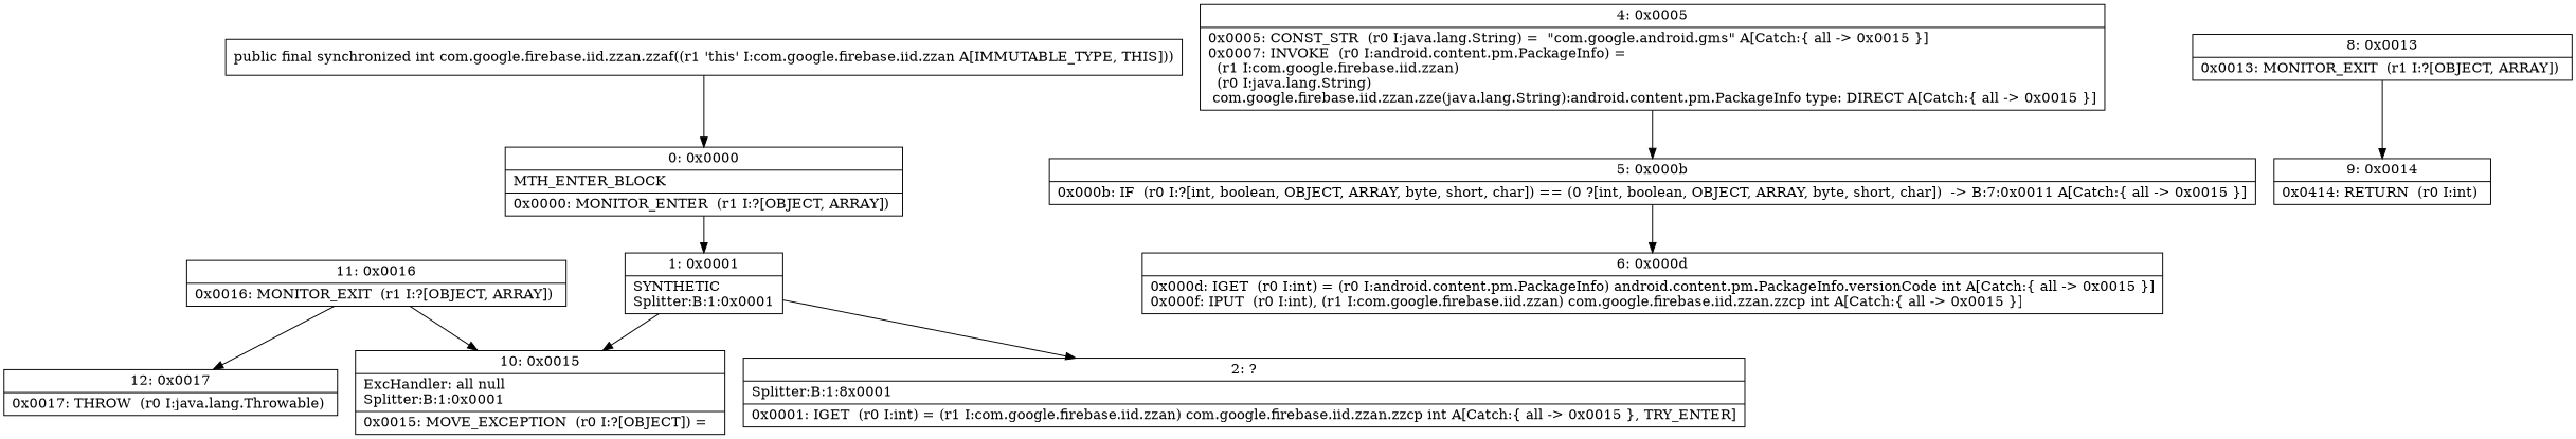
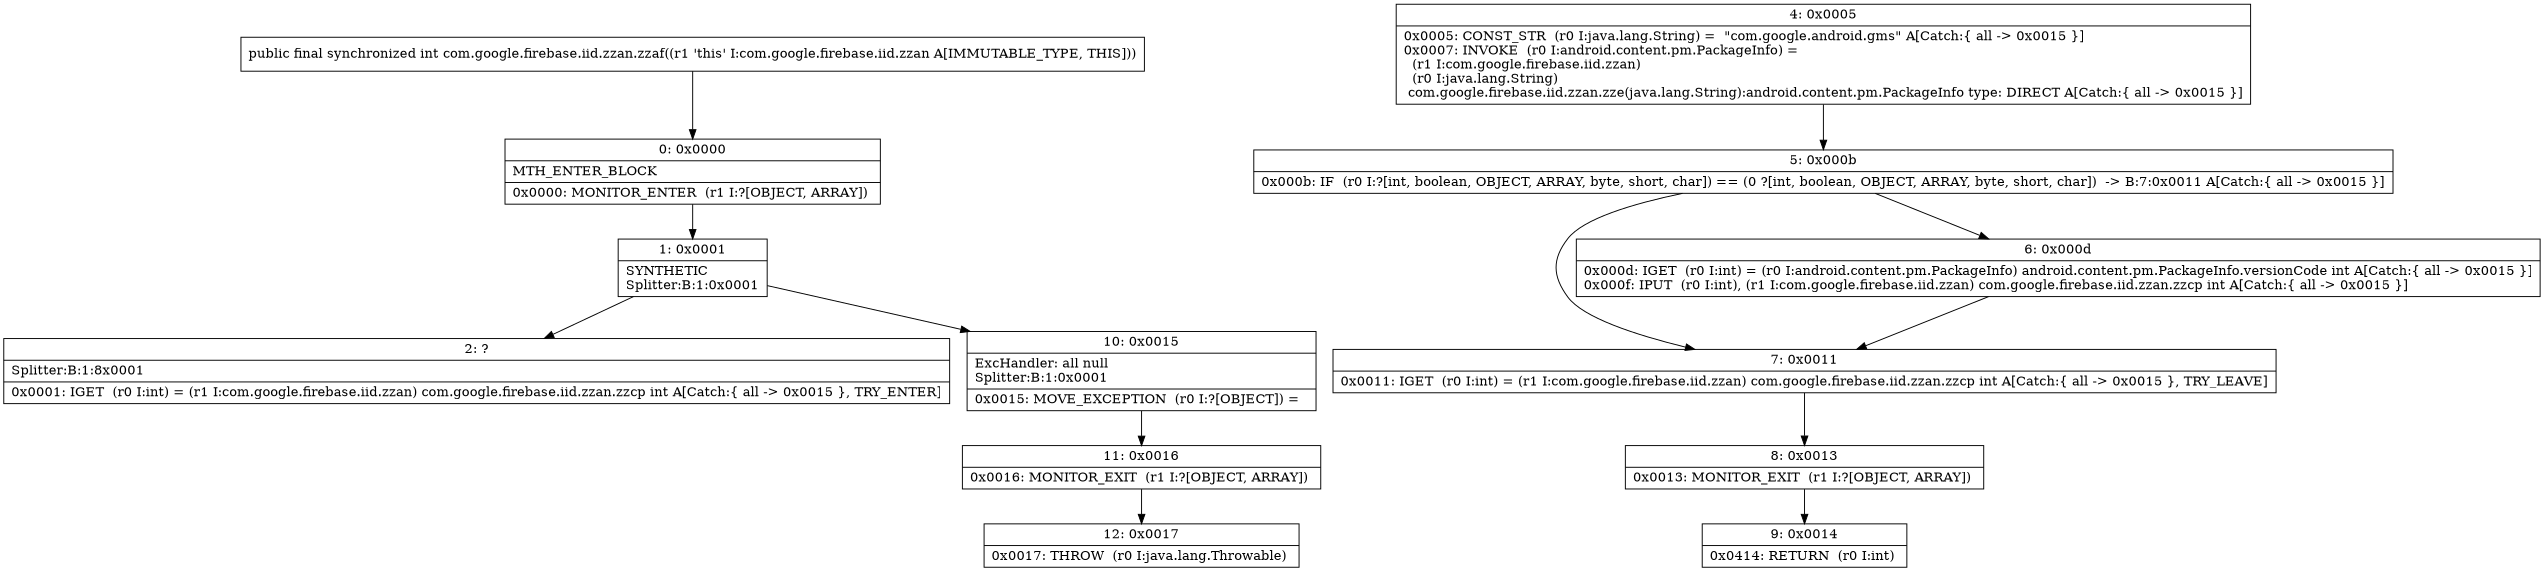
  digraph {
    node [shape=record]
    n1 [label="{0\:\ 0x0000|MTH_ENTER_BLOCK\l|0x0000: MONITOR_ENTER  (r1 I:?[OBJECT, ARRAY]) \l}"]
    n2 [label="{1\:\ 0x0001|SYNTHETIC\lSplitter:B:1:0x0001\l}"]
    n3 [label="{2\:\ ?|Splitter:B:1:8x0001\l|0x0001: IGET  (r0 I:int) = (r1 I:com.google.firebase.iid.zzan) com.google.firebase.iid.zzan.zzcp int A[Catch:\{ all \-\> 0x0015 \}, TRY_ENTER]\l}"]
    n4 [label="{10\:\ 0x0015|ExcHandler: all null\lSplitter:B:1:0x0001\l|0x0015: MOVE_EXCEPTION  (r0 I:?[OBJECT]) =  \l}"]
    n5 [label="{11\:\ 0x0016|0x0016: MONITOR_EXIT  (r1 I:?[OBJECT, ARRAY]) \l}"]
    n6 [label="{4\:\ 0x0005|0x0005: CONST_STR  (r0 I:java.lang.String) =  \"com.google.android.gms\" A[Catch:\{ all \-\> 0x0015 \}]\l0x0007: INVOKE  (r0 I:android.content.pm.PackageInfo) = \l  (r1 I:com.google.firebase.iid.zzan)\l  (r0 I:java.lang.String)\l com.google.firebase.iid.zzan.zze(java.lang.String):android.content.pm.PackageInfo type: DIRECT A[Catch:\{ all \-\> 0x0015 \}]\l}"]
    n7 [label="{5\:\ 0x000b|0x000b: IF  (r0 I:?[int, boolean, OBJECT, ARRAY, byte, short, char]) == (0 ?[int, boolean, OBJECT, ARRAY, byte, short, char])  \-\> B:7:0x0011 A[Catch:\{ all \-\> 0x0015 \}]\l}"]
+   n8 [label="{7\:\ 0x0011|0x0011: IGET  (r0 I:int) = (r1 I:com.google.firebase.iid.zzan) com.google.firebase.iid.zzan.zzcp int A[Catch:\{ all \-\> 0x0015 \}, TRY_LEAVE]\l}"]
    n9 [label="{8\:\ 0x0013|0x0013: MONITOR_EXIT  (r1 I:?[OBJECT, ARRAY]) \l}"]
    n10 [label="{6\:\ 0x000d|0x000d: IGET  (r0 I:int) = (r0 I:android.content.pm.PackageInfo) android.content.pm.PackageInfo.versionCode int A[Catch:\{ all \-\> 0x0015 \}]\l0x000f: IPUT  (r0 I:int), (r1 I:com.google.firebase.iid.zzan) com.google.firebase.iid.zzan.zzcp int A[Catch:\{ all \-\> 0x0015 \}]\l}"]
    n11 [label="{9\:\ 0x0014|0x0414: RETURN  (r0 I:int) \l}"]
    n12 [label="{12\:\ 0x0017|0x0017: THROW  (r0 I:java.lang.Throwable) \l}"]
    n13 [label="{public final synchronized int com.google.firebase.iid.zzan.zzaf((r1 'this' I:com.google.firebase.iid.zzan A[IMMUTABLE_TYPE, THIS])) }"]
    n1 -> n2
    n2 -> n3
    n2 -> n4
-   n5 -> n4
+   n4 -> n5
    n5 -> n12
    n6 -> n7
+   n7 -> n8
    n7 -> n10 [style=solid]
+   n8 -> n9
    n9 -> n11
+   n10 -> n8
    n13 -> n1
  }
